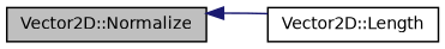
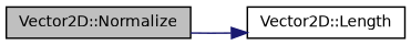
  digraph {
    rankdir=LR
    node [color=black fontname=Helvetica fontsize=10 shape=record style=filled]
    n1 [fillcolor=grey75 fontcolor=black height=0.2 label="Vector2D::Normalize" width=0.4]
    n2 [fillcolor=white height=0.2 label="Vector2D::Length" width=0.4]
-   n2 -> n1 [color=midnightblue fontname=Helvetica fontsize=10 labelfontname=Helvetica labelfontsize=10 style=solid]
+   n1 -> n2 [color=midnightblue fontname=Helvetica fontsize=10 labelfontname=Helvetica labelfontsize=10 style=solid]
  }
